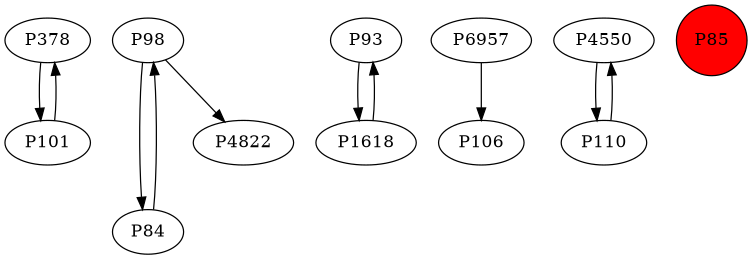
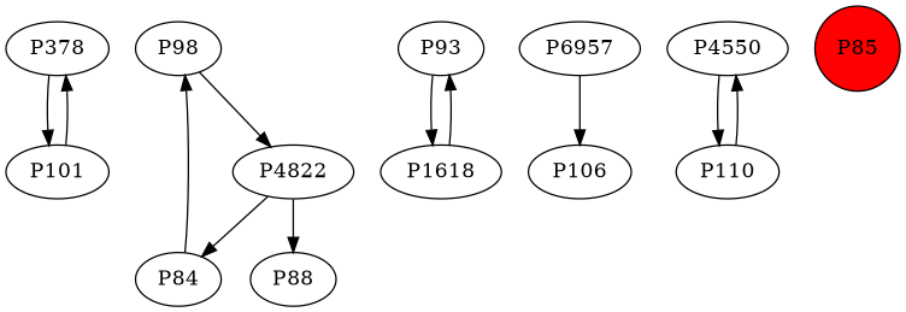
  digraph {
    n1 [label=P378]
    P101
    P98
    P84
    P4822
+   P88
    P93
    P1618
    P6957
    P106
    P4550
    P110
    P85 [fillcolor=red shape=circle style=filled]
    n1 -> P101
    P101 -> n1
-   P98 -> P84
+   P4822 -> P84
    P98 -> P4822
    P84 -> P98
+   P4822 -> P88
    P93 -> P1618
    P1618 -> P93
    P6957 -> P106
    P4550 -> P110
    P110 -> P4550
  }
